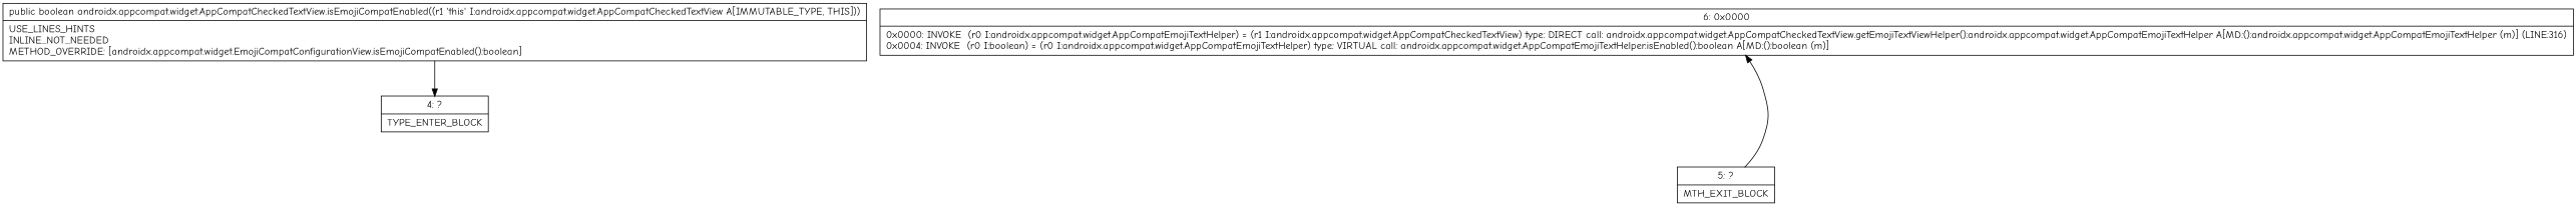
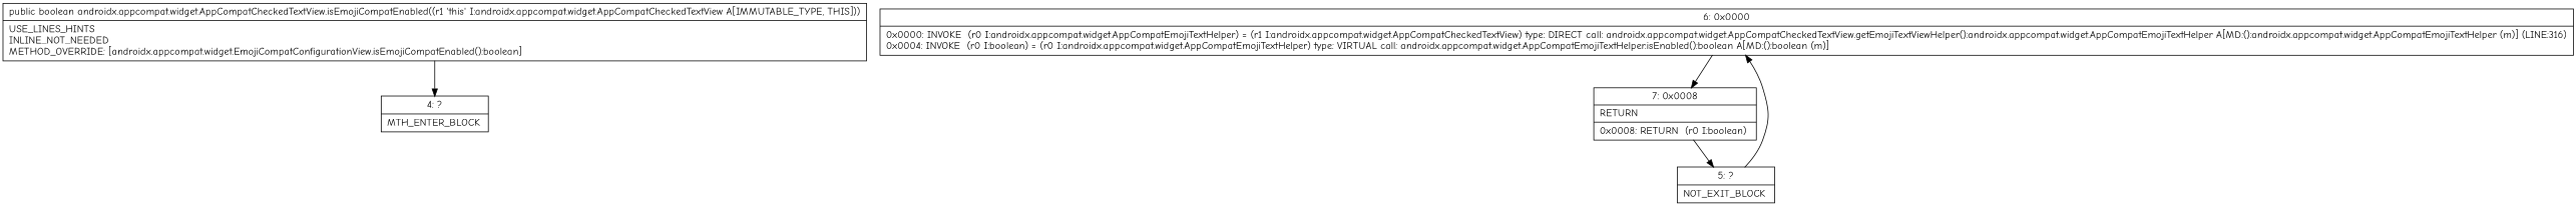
  digraph {
    fontname="Comic Neue"
    node [fontname="Comic Neue" shape=record]
    edge [fontname="Comic Neue"]
-   n1 [label="{4\:\ ?|TYPE_ENTER_BLOCK\l}"]
+   n1 [label="{4\:\ ?|MTH_ENTER_BLOCK\l}"]
    n2 [label="{6\:\ 0x0000|0x0000: INVOKE  (r0 I:androidx.appcompat.widget.AppCompatEmojiTextHelper) = (r1 I:androidx.appcompat.widget.AppCompatCheckedTextView) type: DIRECT call: androidx.appcompat.widget.AppCompatCheckedTextView.getEmojiTextViewHelper():androidx.appcompat.widget.AppCompatEmojiTextHelper A[MD:():androidx.appcompat.widget.AppCompatEmojiTextHelper (m)] (LINE:316)\l0x0004: INVOKE  (r0 I:boolean) = (r0 I:androidx.appcompat.widget.AppCompatEmojiTextHelper) type: VIRTUAL call: androidx.appcompat.widget.AppCompatEmojiTextHelper.isEnabled():boolean A[MD:():boolean (m)]\l}"]
-   n4 [label="{5\:\ ?|MTH_EXIT_BLOCK\l}"]
+   n3 [label="{7\:\ 0x0008|RETURN\l|0x0008: RETURN  (r0 I:boolean) \l}"]
+   n4 [label="{5\:\ ?|NOT_EXIT_BLOCK\l}"]
    n5 [label="{public boolean androidx.appcompat.widget.AppCompatCheckedTextView.isEmojiCompatEnabled((r1 'this' I:androidx.appcompat.widget.AppCompatCheckedTextView A[IMMUTABLE_TYPE, THIS]))  | USE_LINES_HINTS\lINLINE_NOT_NEEDED\lMETHOD_OVERRIDE: [androidx.appcompat.widget.EmojiCompatConfigurationView.isEmojiCompatEnabled():boolean]\l}"]
+   n2 -> n3
+   n3 -> n4
    n4 -> n2
    n5 -> n1
  }
